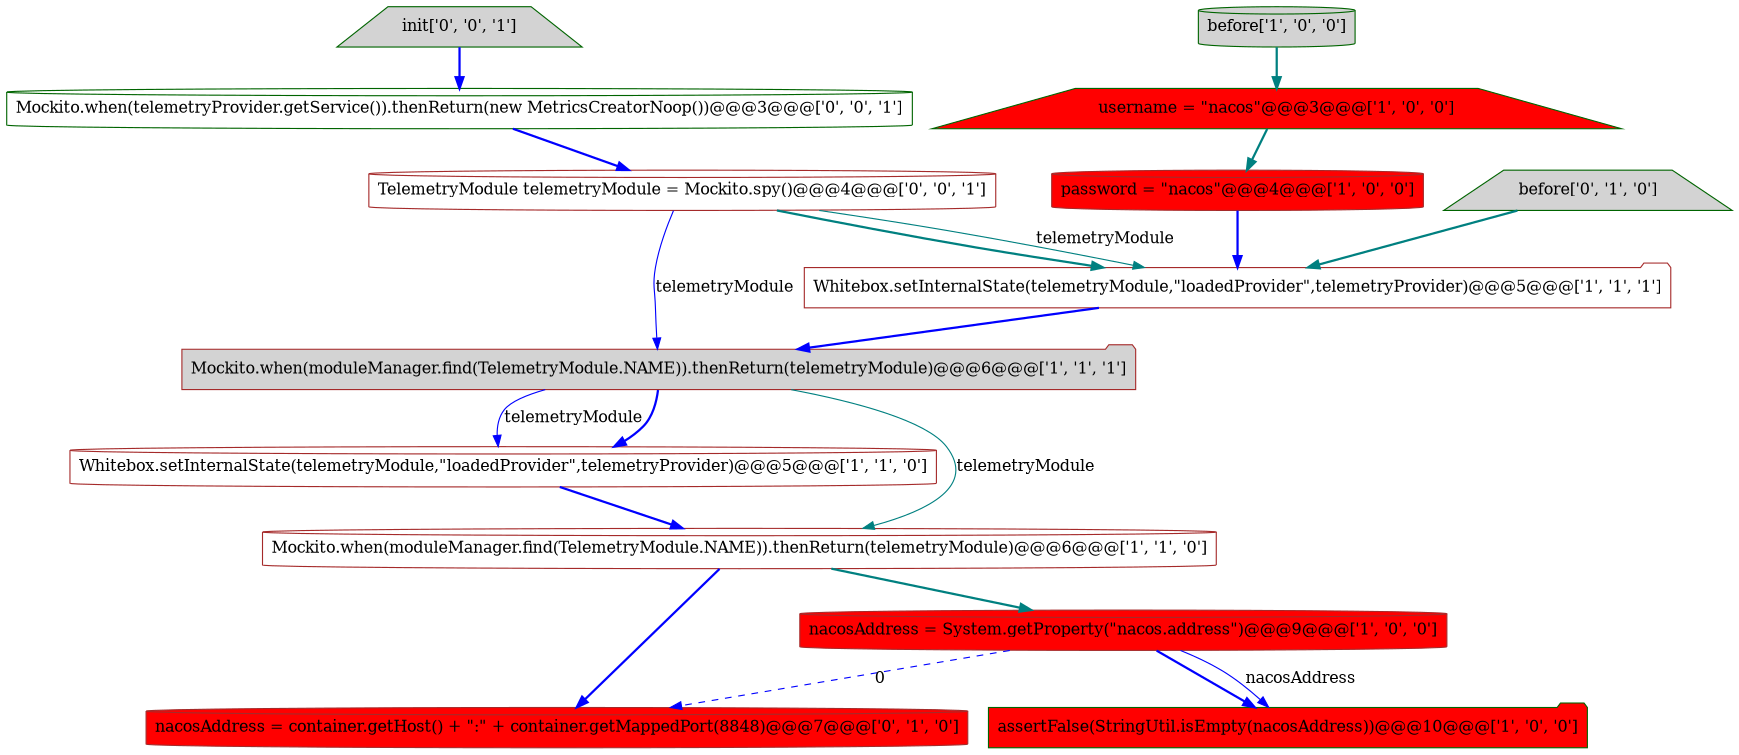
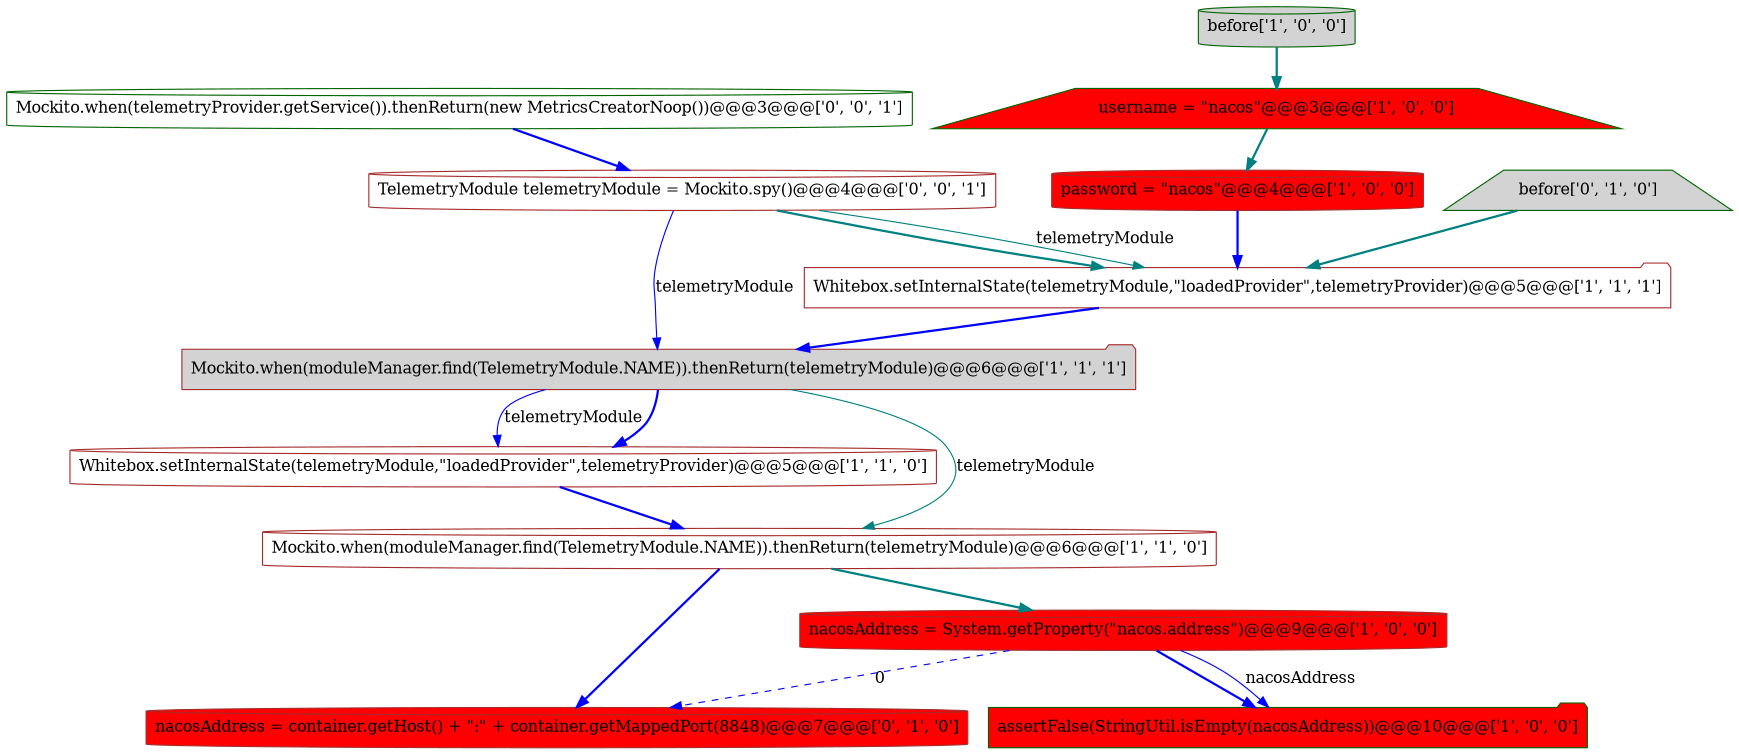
  digraph {
    node [fillcolor=white shape=cylinder style=filled color=brown]
    edge [style=bold color=blue]
    n1 [label="Whitebox.setInternalState(telemetryModule,\"loadedProvider\",telemetryProvider)@@@5@@@['1', '1', '1']" shape=folder]
    n2 [fillcolor=lightgray label="Mockito.when(moduleManager.find(TelemetryModule.NAME)).thenReturn(telemetryModule)@@@6@@@['1', '1', '1']" shape=folder]
-   n3 [fillcolor=lightgray label="init['0', '0', '1']" shape=trapezium color=darkgreen]
    n4 [label="Mockito.when(telemetryProvider.getService()).thenReturn(new MetricsCreatorNoop())@@@3@@@['0', '0', '1']" color=darkgreen]
    n5 [label="Whitebox.setInternalState(telemetryModule,\"loadedProvider\",telemetryProvider)@@@5@@@['1', '1', '0']"]
    n6 [label="Mockito.when(moduleManager.find(TelemetryModule.NAME)).thenReturn(telemetryModule)@@@6@@@['1', '1', '0']"]
    n7 [label="TelemetryModule telemetryModule = Mockito.spy()@@@4@@@['0', '0', '1']"]
    n8 [fillcolor=red label="nacosAddress = container.getHost() + \":\" + container.getMappedPort(8848)@@@7@@@['0', '1', '0']"]
    n9 [fillcolor=red label="nacosAddress = System.getProperty(\"nacos.address\")@@@9@@@['1', '0', '0']"]
    n10 [fillcolor=red label="password = \"nacos\"@@@4@@@['1', '0', '0']"]
    n11 [fillcolor=red label="username = \"nacos\"@@@3@@@['1', '0', '0']" shape=trapezium color=darkgreen]
    n12 [fillcolor=lightgray label="before['0', '1', '0']" shape=trapezium color=darkgreen]
    n13 [fillcolor=red label="assertFalse(StringUtil.isEmpty(nacosAddress))@@@10@@@['1', '0', '0']" shape=folder color=darkgreen]
    n14 [fillcolor=lightgray label="before['1', '0', '0']" color=darkgreen]
    n1 -> n2
    n2 -> n5 [label=telemetryModule style=solid]
    n2 -> n5
    n2 -> n6 [label=telemetryModule style=solid color=teal]
-   n3 -> n4
    n4 -> n7
    n5 -> n6
    n6 -> n8
    n6 -> n9 [color=teal]
    n7 -> n1 [color=teal]
    n7 -> n1 [label=telemetryModule style=solid color=teal]
    n7 -> n2 [label=telemetryModule style=solid]
    n9 -> n8 [label=0 style=dashed]
    n9 -> n13
    n9 -> n13 [label=nacosAddress style=solid]
    n10 -> n1
    n11 -> n10 [color=teal]
    n12 -> n1 [color=teal]
    n14 -> n11 [color=teal]
  }
